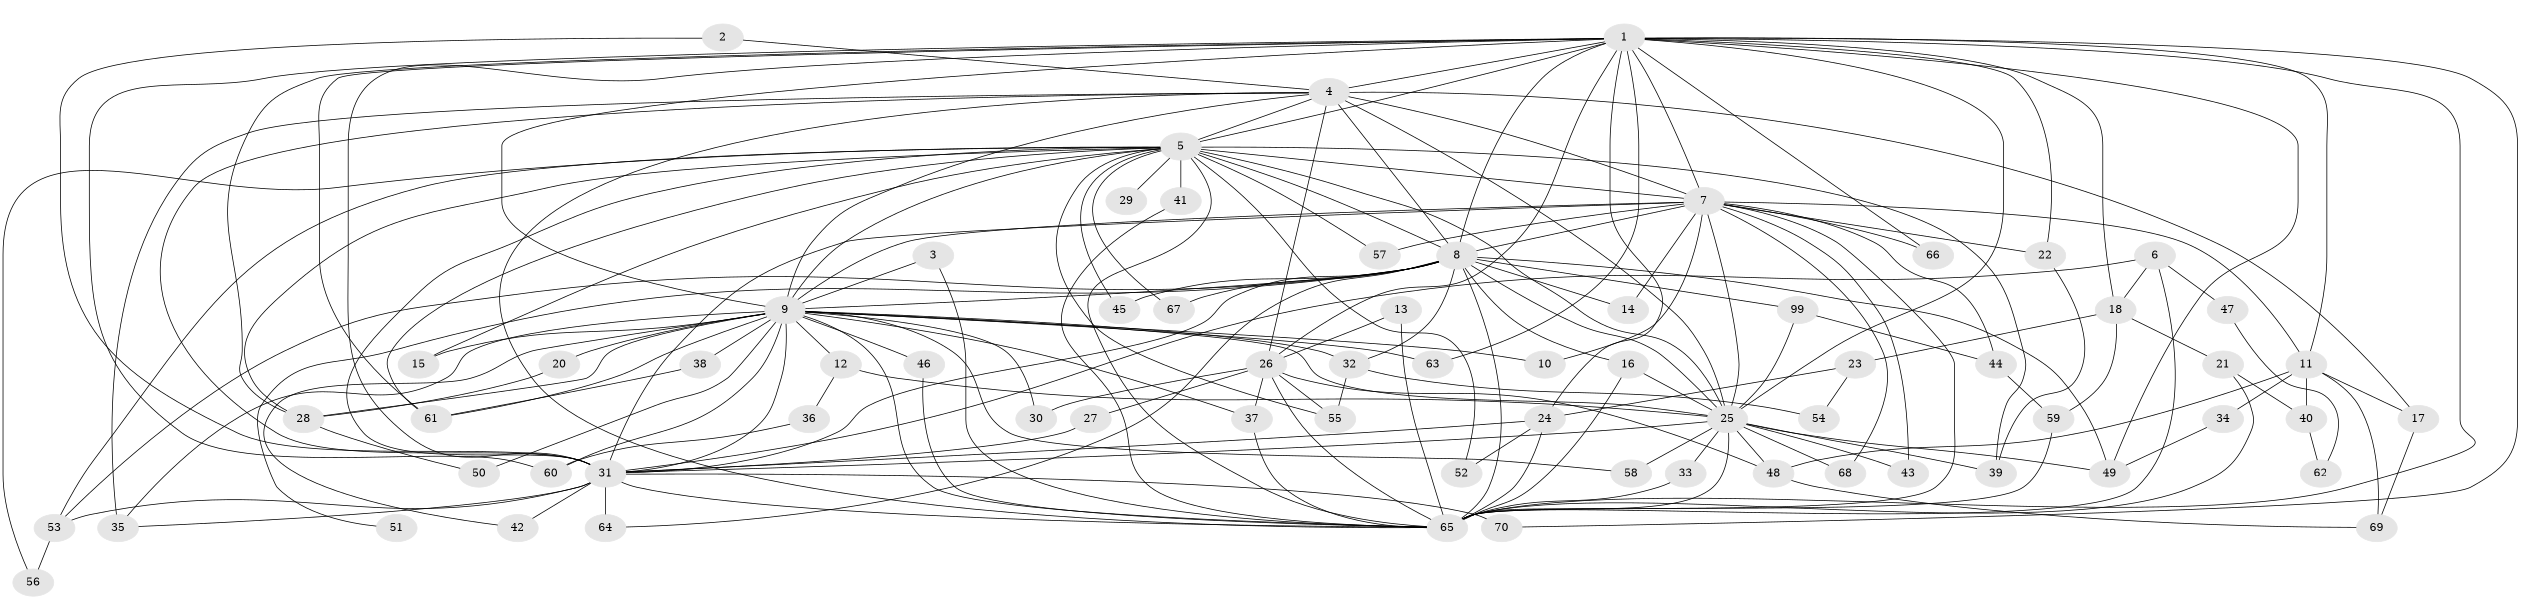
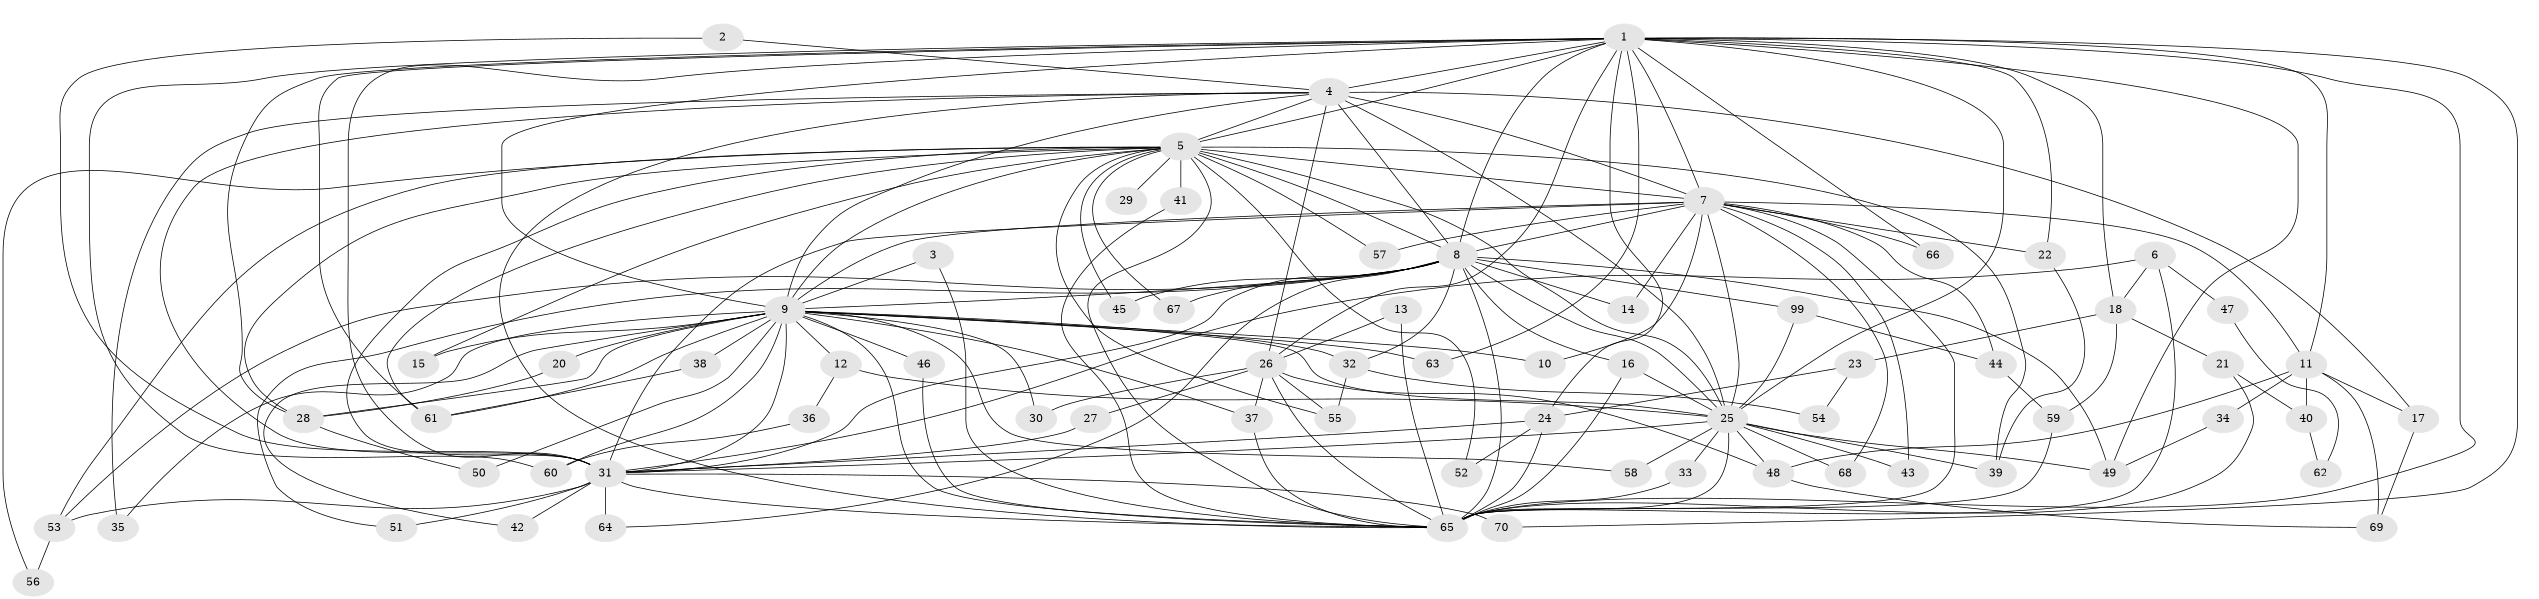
  graph {
    node [color=gray90 style=filled]
    edge [weight=1.0]
    1
    4
    5
    7
    8
    9
    11
    18
    22
    24
    25
    26
    28
    31
    49
    60
    61
    63
    65
    66
    70
    17
    35
    15
    29
    39
    41
    45
    52
    53
    55
    56
    57
    67
    10
    14
    43
    44
    68
    16
    n41 [label=99]
    32
    51
    64
    12
    20
    30
    37
    38
    42
    46
    50
    58
    34
    40
    48
    69
    21
    23
    59
    33
    27
    2
    3
    6
    47
    62
    54
    36
    13
    1 -- 4 [weight=2.0]
    1 -- 5 [weight=2.0]
    1 -- 7 [weight=3.0]
    1 -- 8 [weight=2.0]
    1 -- 9 [weight=3.0]
    1 -- 11
    1 -- 18
    1 -- 22
    1 -- 24
    1 -- 25 [weight=3.0]
    1 -- 26
    1 -- 28
    1 -- 31 [weight=2.0]
    1 -- 49
    1 -- 60
    1 -- 61
    1 -- 63 [weight=2.0]
    1 -- 65 [weight=2.0]
    1 -- 66
    1 -- 70
    4 -- 5
    4 -- 7
    4 -- 8 [weight=2.0]
    4 -- 9
    4 -- 25 [weight=2.0]
    4 -- 26
    4 -- 31 [weight=2.0]
    4 -- 65
    4 -- 17
    4 -- 35
    5 -- 7
    5 -- 8
    5 -- 9
    5 -- 25
    5 -- 28
    5 -- 31
    5 -- 61
    5 -- 65 [weight=2.0]
    5 -- 15
    5 -- 29
    5 -- 39
    5 -- 41
    5 -- 45
    5 -- 52
    5 -- 53
    5 -- 55
    5 -- 56
    5 -- 57
    5 -- 67
    7 -- 8
    7 -- 9
    7 -- 11 [weight=2.0]
    7 -- 22
    7 -- 25
    7 -- 31
    7 -- 65
    7 -- 66
    7 -- 57
    7 -- 10
    7 -- 14
    7 -- 43
    7 -- 44
    7 -- 68
    8 -- 9
    8 -- 25
    8 -- 31
    8 -- 49
    8 -- 65 [weight=2.0]
    8 -- 45
    8 -- 53
    8 -- 67
    8 -- 14
    8 -- 16
    8 -- n41
    8 -- 32
    8 -- 51
    8 -- 64
    9 -- 25
    9 -- 28
    9 -- 31
    9 -- 60 [weight=2.0]
    9 -- 61
    9 -- 63
    9 -- 65
    9 -- 35
    9 -- 15
    9 -- 10
    9 -- 32
    9 -- 12
    9 -- 20
    9 -- 30
    9 -- 37
    9 -- 38
    9 -- 42
    9 -- 46 [weight=2.0]
    9 -- 50
    9 -- 58
    11 -- 17
    11 -- 34
    11 -- 40
    11 -- 48
    11 -- 69
    18 -- 21
    18 -- 23
    18 -- 59
    22 -- 39
    24 -- 31
    24 -- 65
    24 -- 52
    25 -- 31
    25 -- 49
    25 -- 65
    25 -- 39
    25 -- 43
    25 -- 68
    25 -- 58 [weight=2.0]
    25 -- 48
    25 -- 33
    26 -- 65
    26 -- 55
    26 -- 30
    26 -- 37
    26 -- 48
    26 -- 27
    28 -- 50
    31 -- 65
    31 -- 70 [weight=2.0]
    31 -- 53
-   31 -- 35
+   31 -- 51
    31 -- 64 [weight=2.0]
    31 -- 42
    17 -- 69
    41 -- 65
    53 -- 56
    44 -- 59
    16 -- 25
    16 -- 65
    n41 -- 25
    n41 -- 44
    32 -- 55
    32 -- 54
    12 -- 25
    12 -- 36
    20 -- 28
    37 -- 65
    38 -- 61
    46 -- 65
    34 -- 49
    40 -- 62
    48 -- 69
    21 -- 65
    21 -- 40
    23 -- 24
    23 -- 54
    59 -- 65
    33 -- 65
    27 -- 31
    2 -- 4
    2 -- 31
    3 -- 9
    3 -- 65
    6 -- 18
    6 -- 31
    6 -- 65
    6 -- 47
    47 -- 62
    36 -- 60
    13 -- 26
    13 -- 65
  }
